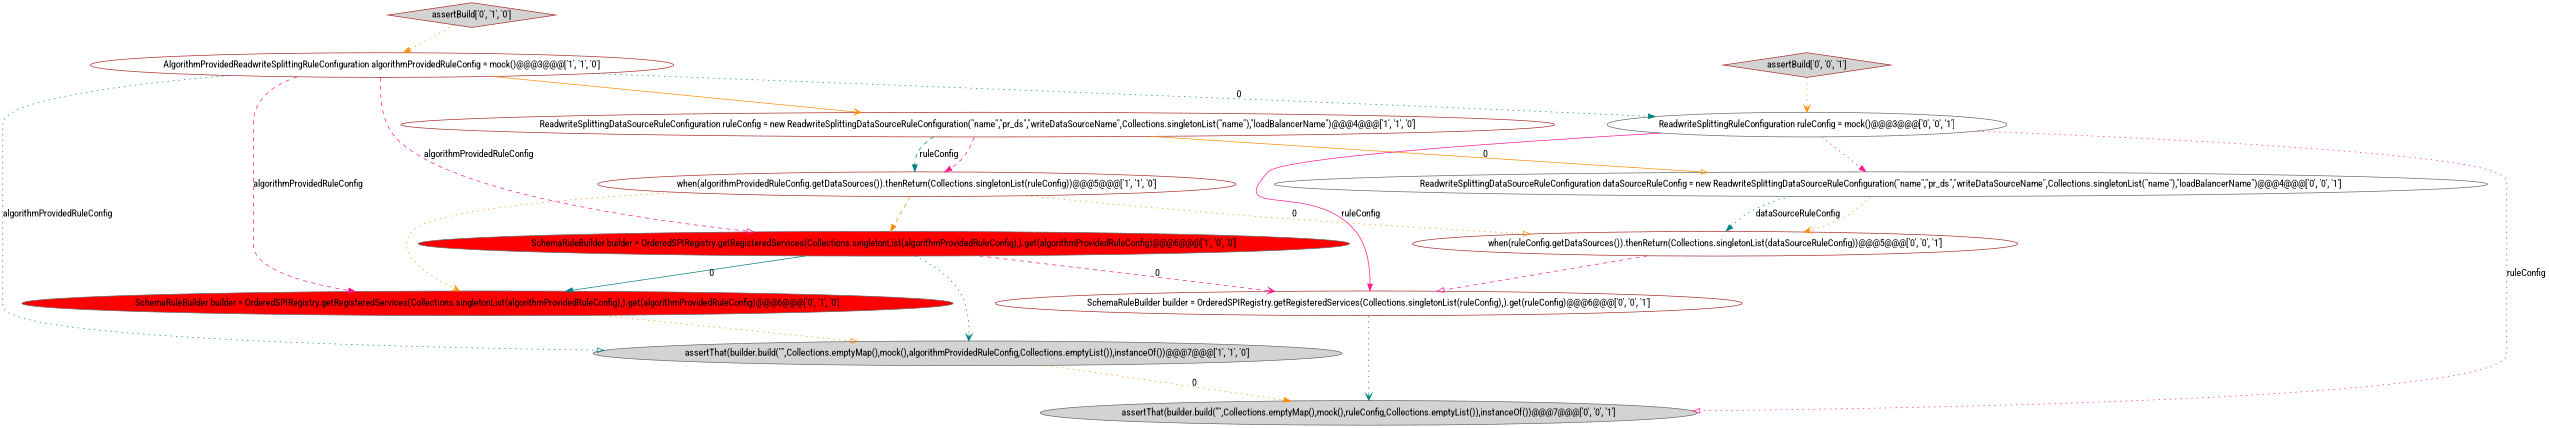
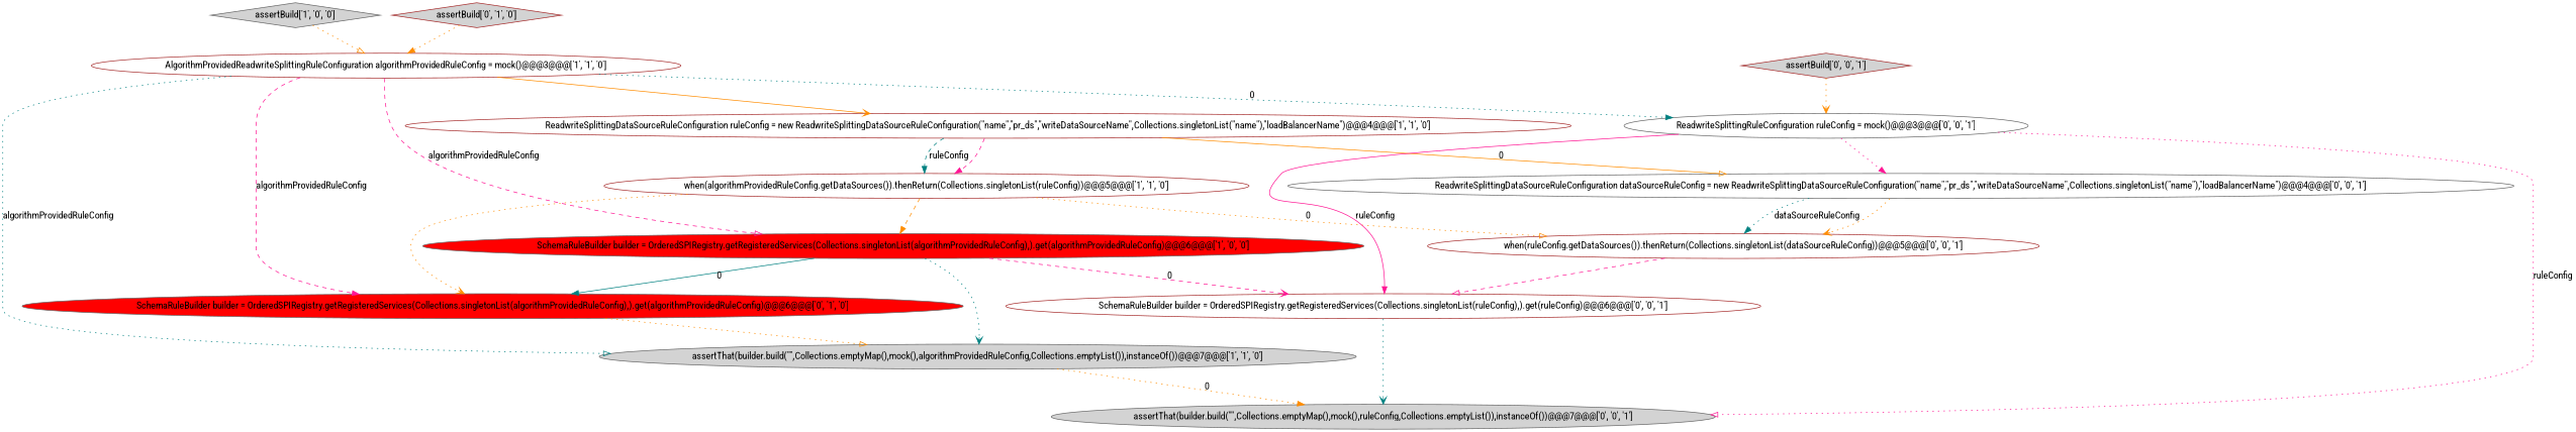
  digraph {
    fontname="Roboto Condensed"
    node [fillcolor=white shape=ellipse style=filled color=gray40 fontname="Roboto Condensed"]
    edge [style=dotted color=darkorange arrowhead=normal fontname="Roboto Condensed"]
    n1 [fillcolor=lightgray label="assertThat(builder.build(\"\",Collections.emptyMap(),mock(),algorithmProvidedRuleConfig,Collections.emptyList()),instanceOf())@@@7@@@['1', '1', '0']"]
    n2 [fillcolor=lightgray label="assertThat(builder.build(\"\",Collections.emptyMap(),mock(),ruleConfig,Collections.emptyList()),instanceOf())@@@7@@@['0', '0', '1']"]
    n3 [label="when(ruleConfig.getDataSources()).thenReturn(Collections.singletonList(dataSourceRuleConfig))@@@5@@@['0', '0', '1']" color=brown]
    n4 [label="SchemaRuleBuilder builder = OrderedSPIRegistry.getRegisteredServices(Collections.singletonList(ruleConfig),).get(ruleConfig)@@@6@@@['0', '0', '1']" color=brown]
    n5 [label="ReadwriteSplittingDataSourceRuleConfiguration ruleConfig = new ReadwriteSplittingDataSourceRuleConfiguration(\"name\",\"pr_ds\",\"writeDataSourceName\",Collections.singletonList(\"name\"),\"loadBalancerName\")@@@4@@@['1', '1', '0']" color=brown]
    n6 [label="when(algorithmProvidedRuleConfig.getDataSources()).thenReturn(Collections.singletonList(ruleConfig))@@@5@@@['1', '1', '0']" color=brown]
    n7 [label="ReadwriteSplittingDataSourceRuleConfiguration dataSourceRuleConfig = new ReadwriteSplittingDataSourceRuleConfiguration(\"name\",\"pr_ds\",\"writeDataSourceName\",Collections.singletonList(\"name\"),\"loadBalancerName\")@@@4@@@['0', '0', '1']"]
+   n8 [fillcolor=lightgray label="assertBuild['1', '0', '0']" shape=diamond]
    n9 [label="AlgorithmProvidedReadwriteSplittingRuleConfiguration algorithmProvidedRuleConfig = mock()@@@3@@@['1', '1', '0']" color=brown]
    n10 [fillcolor=red label="SchemaRuleBuilder builder = OrderedSPIRegistry.getRegisteredServices(Collections.singletonList(algorithmProvidedRuleConfig),).get(algorithmProvidedRuleConfig)@@@6@@@['1', '0', '0']"]
    n11 [fillcolor=red label="SchemaRuleBuilder builder = OrderedSPIRegistry.getRegisteredServices(Collections.singletonList(algorithmProvidedRuleConfig),).get(algorithmProvidedRuleConfig)@@@6@@@['0', '1', '0']"]
    n12 [fillcolor=lightgray label="assertBuild['0', '1', '0']" shape=diamond color=brown]
    n13 [fillcolor=lightgray label="assertBuild['0', '0', '1']" shape=diamond color=brown]
    n14 [label="ReadwriteSplittingRuleConfiguration ruleConfig = mock()@@@3@@@['0', '0', '1']"]
    n1 -> n2 [label=0]
    n3 -> n4 [style=dashed color=deeppink arrowhead=onormal]
    n4 -> n2 [color=teal arrowhead=vee]
    n5 -> n6 [style=dashed color=deeppink]
    n5 -> n6 [label=ruleConfig style=dashed color=teal]
    n5 -> n7 [label=0 style=solid arrowhead=onormal]
    n6 -> n3 [label=0 arrowhead=onormal]
    n6 -> n10 [style=dashed]
    n6 -> n11 [arrowhead=vee]
    n7 -> n3 [label=dataSourceRuleConfig color=teal]
    n7 -> n3 [arrowhead=vee]
+   n8 -> n9 [arrowhead=onormal]
    n9 -> n1 [label=algorithmProvidedRuleConfig color=teal arrowhead=onormal]
    n9 -> n5 [style=solid arrowhead=vee]
    n9 -> n10 [label=algorithmProvidedRuleConfig style=dashed color=deeppink arrowhead=onormal]
    n9 -> n11 [label=algorithmProvidedRuleConfig style=dashed color=deeppink]
    n9 -> n14 [label=0 color=teal]
    n10 -> n1 [color=teal arrowhead=vee]
    n10 -> n4 [label=0 style=dashed color=deeppink arrowhead=vee]
    n10 -> n11 [label=0 style=solid color=teal]
    n11 -> n1 [arrowhead=onormal]
    n12 -> n9
    n13 -> n14 [arrowhead=vee]
    n14 -> n2 [label=ruleConfig color=deeppink arrowhead=onormal]
    n14 -> n4 [label=ruleConfig style=solid color=deeppink]
    n14 -> n7 [color=deeppink]
  }
